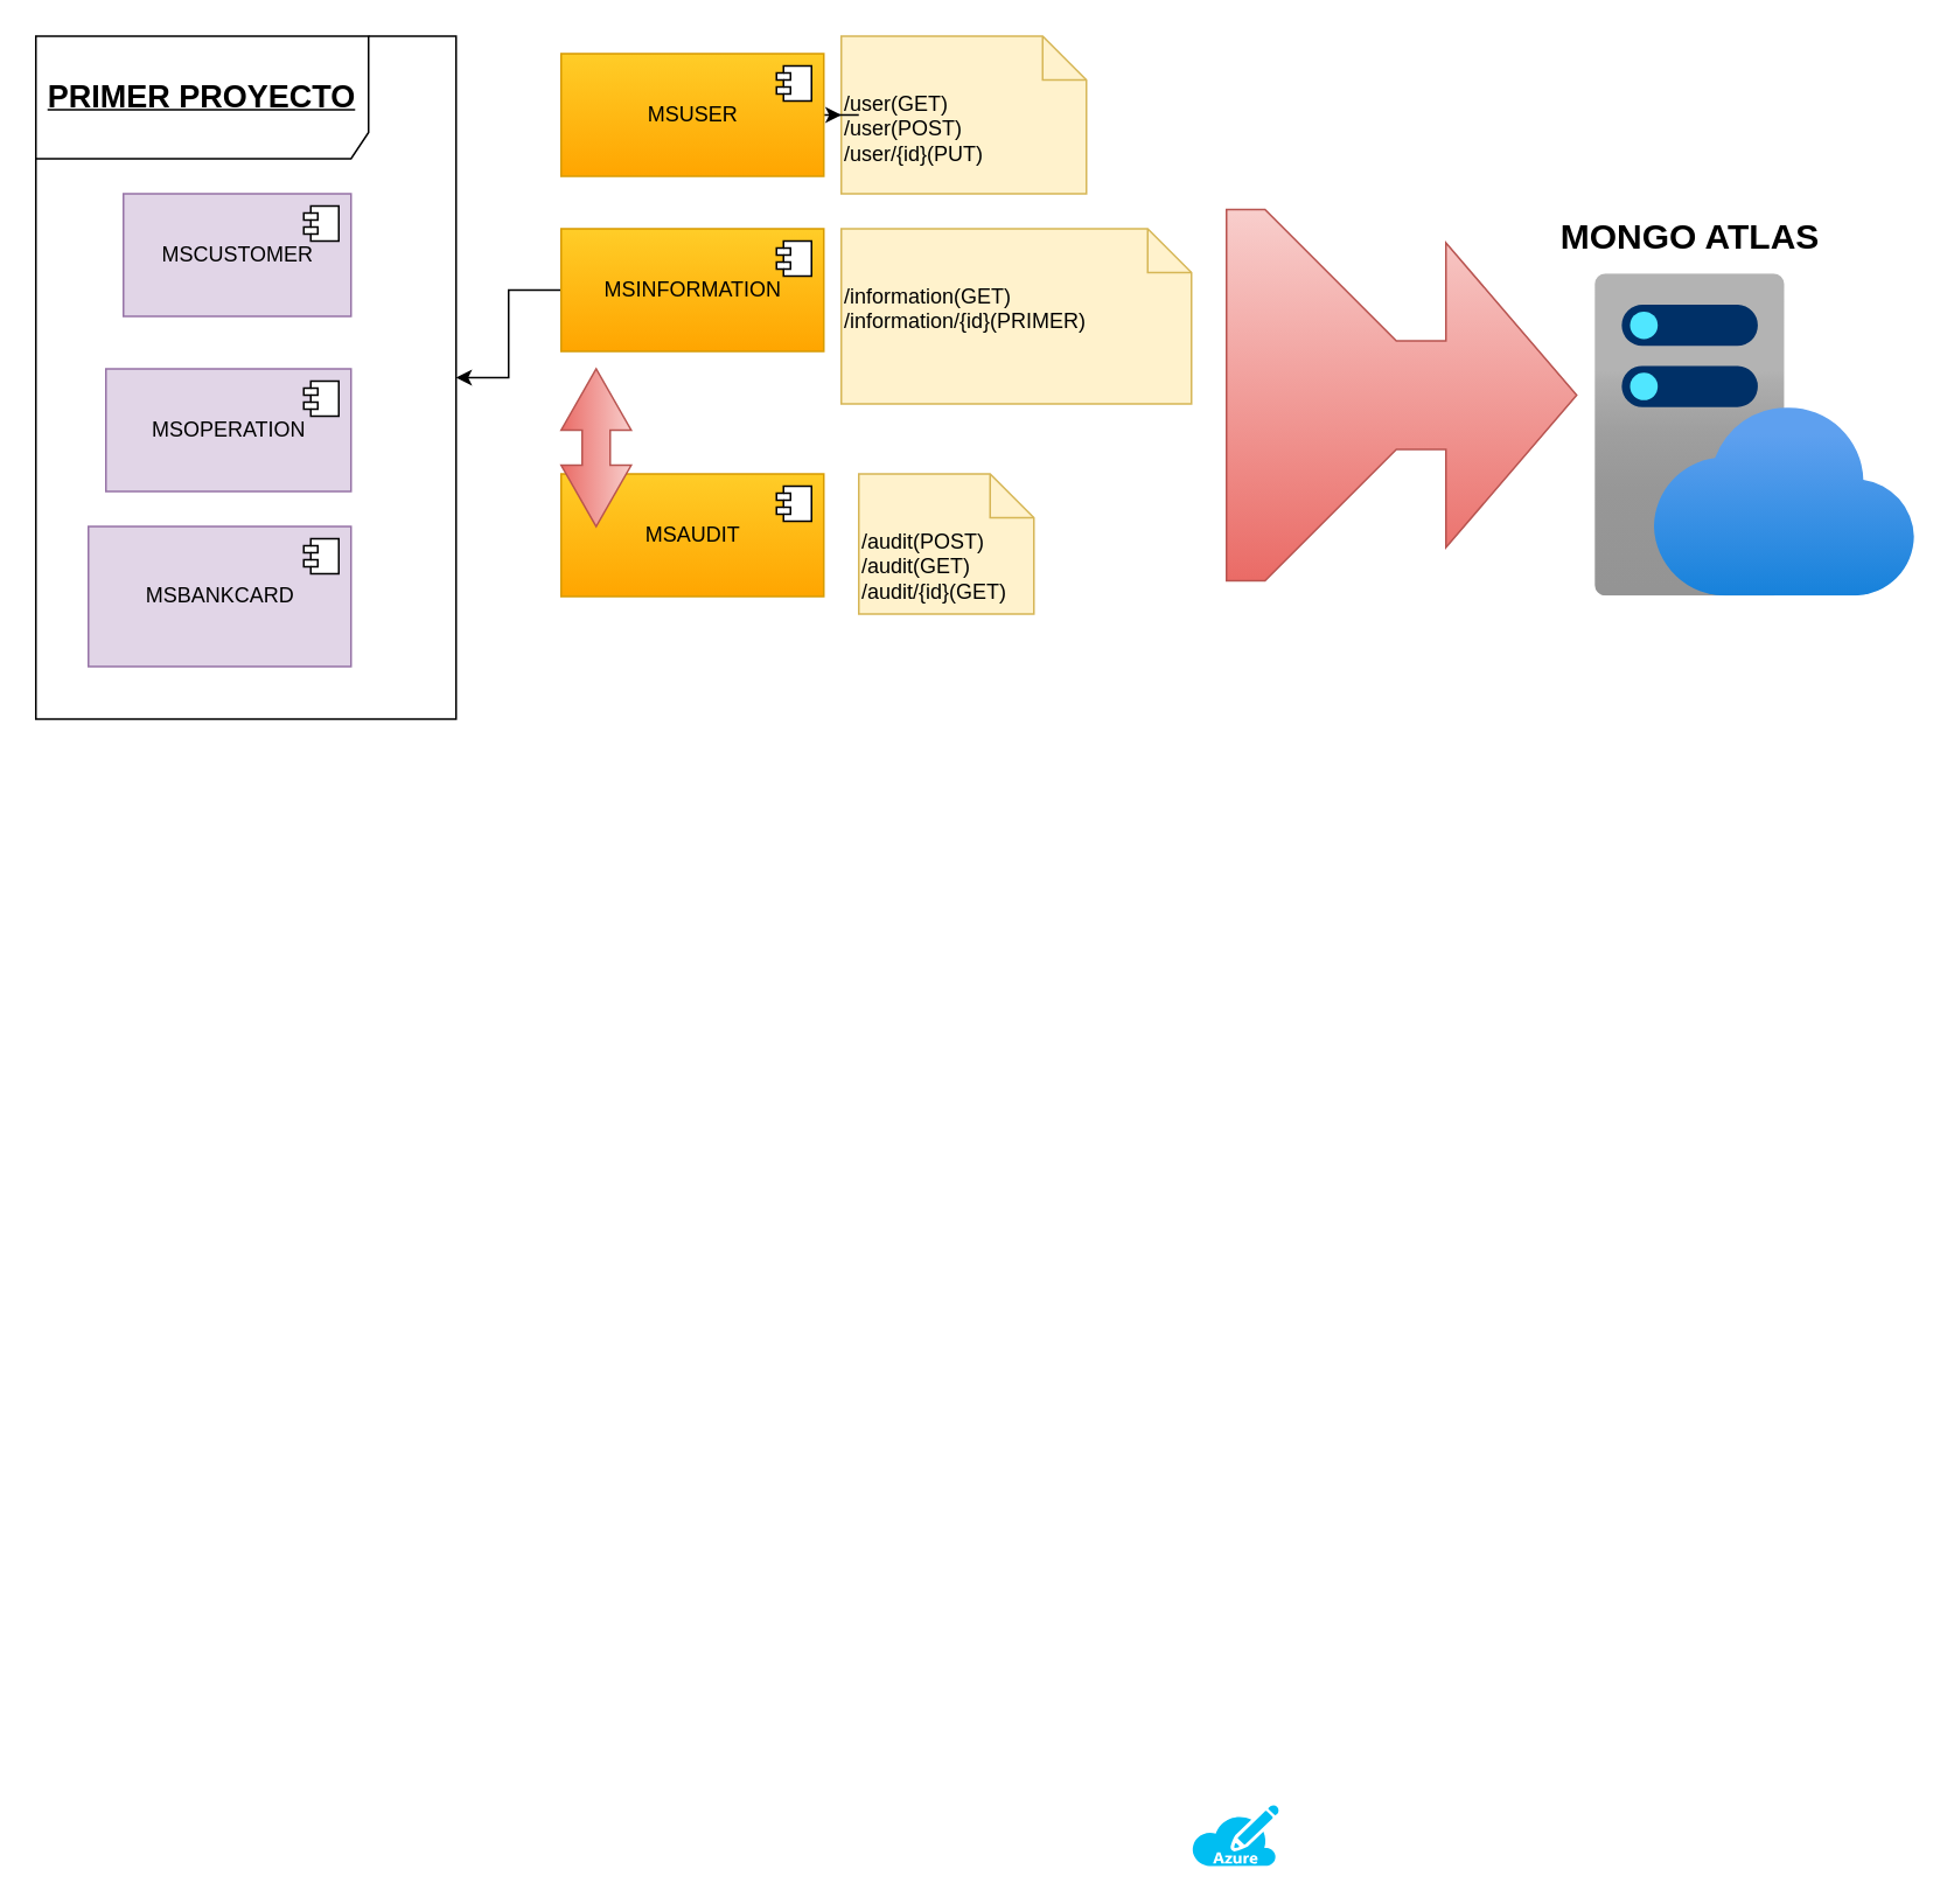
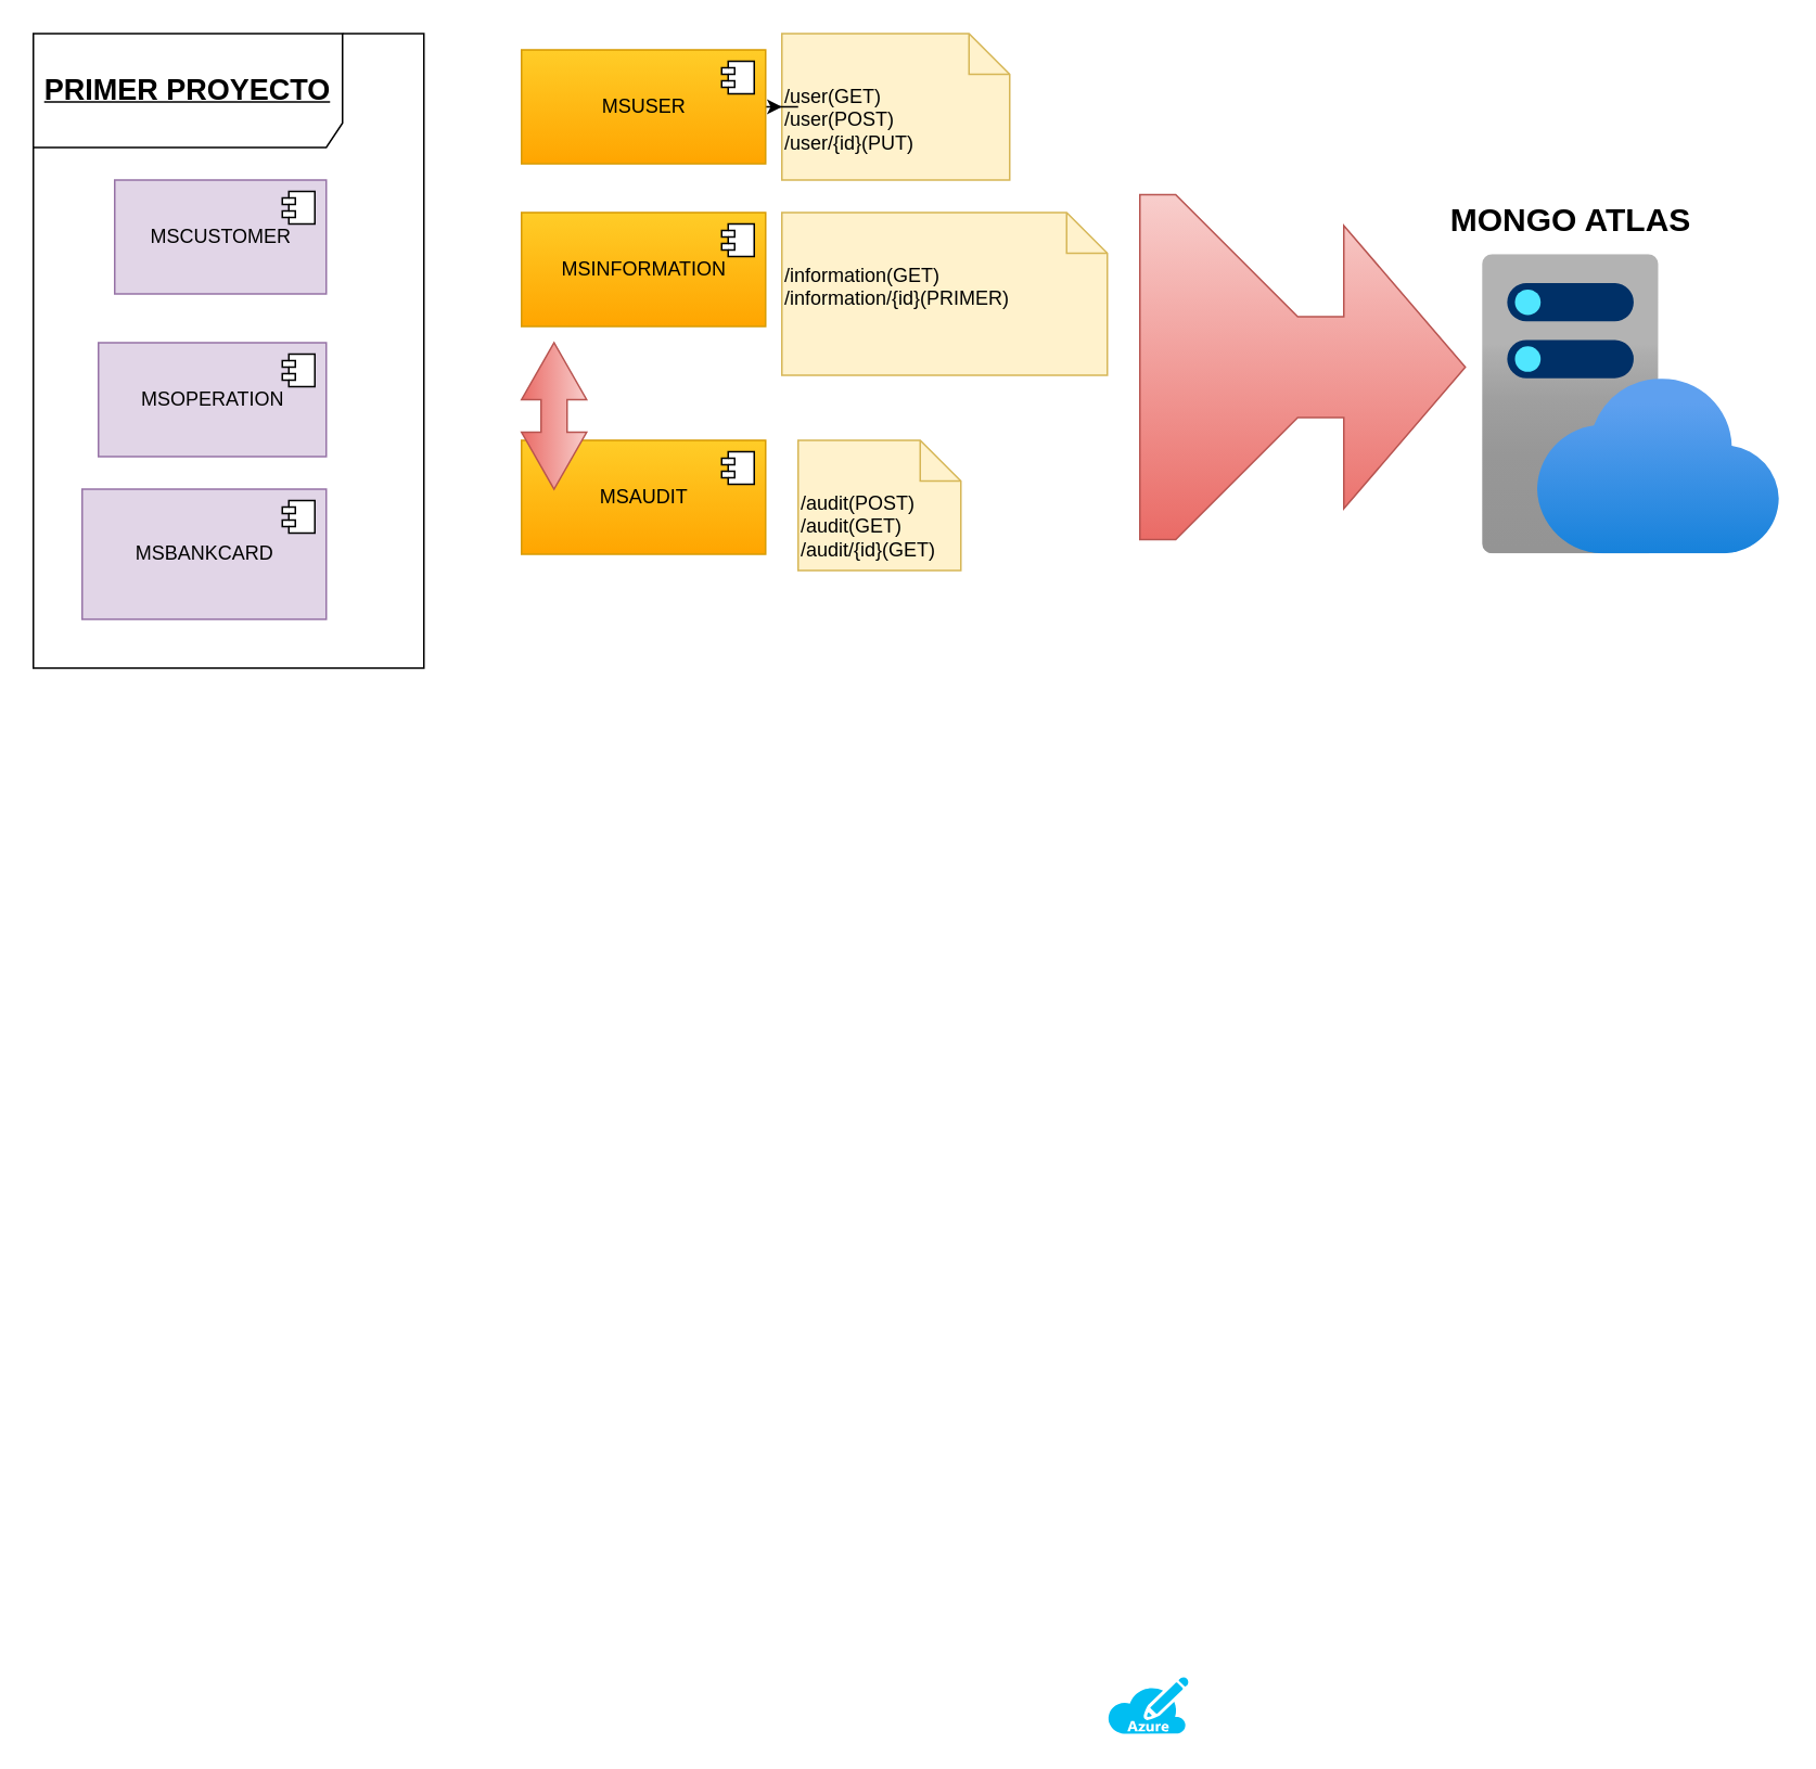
  <mxCell id="0" />
  <mxCell id="1" parent="0" />
  <mxCell id="2" value="" style="verticalLabelPosition=bottom;html=1;verticalAlign=top;align=center;strokeColor=none;fillColor=#00BEF2;shape=mxgraph.azure.azure_subscription;" parent="1" vertex="1"><mxGeometry x="680" y="1030" width="50" height="35" as="geometry" /></mxCell>
  <mxCell id="3" value="MSCUSTOMER" style="html=1;dropTarget=0;fillColor=#e1d5e7;strokeColor=#9673a6;" parent="1" vertex="1"><mxGeometry x="70" y="110" width="130" height="70" as="geometry" /></mxCell>
  <mxCell id="4" value="" style="shape=module;jettyWidth=8;jettyHeight=4;" parent="3" vertex="1"><mxGeometry x="1" width="20" height="20" relative="1" as="geometry"><mxPoint x="-27" y="7" as="offset" /></mxGeometry></mxCell>
  <mxCell id="5" value="MSOPERATION" style="html=1;dropTarget=0;fillColor=#e1d5e7;strokeColor=#9673a6;" parent="1" vertex="1"><mxGeometry x="60" y="210" width="140" height="70" as="geometry" /></mxCell>
  <mxCell id="6" value="" style="shape=module;jettyWidth=8;jettyHeight=4;" parent="5" vertex="1"><mxGeometry x="1" width="20" height="20" relative="1" as="geometry"><mxPoint x="-27" y="7" as="offset" /></mxGeometry></mxCell>
  <mxCell id="7" value="&lt;span style=&quot;background-color: initial;&quot;&gt;/user&lt;/span&gt;&lt;span style=&quot;background-color: initial; border-color: var(--border-color);&quot;&gt;(GET)&lt;br&gt;&lt;/span&gt;/user&lt;span style=&quot;border-color: var(--border-color); background-color: initial;&quot;&gt;(POST)&lt;br&gt;&lt;/span&gt;/user/{id}(PUT)&lt;br&gt;&lt;div style=&quot;border-color: var(--border-color);&quot;&gt;&lt;/div&gt;" style="shape=note2;boundedLbl=1;whiteSpace=wrap;html=1;size=25;verticalAlign=top;align=left;fillColor=#fff2cc;strokeColor=#d6b656;" parent="1" vertex="1"><mxGeometry x="480" y="20" width="140" height="90" as="geometry" /></mxCell>
  <mxCell id="8" value="MSBANKCARD" style="html=1;dropTarget=0;fillColor=#e1d5e7;strokeColor=#9673a6;" parent="1" vertex="1"><mxGeometry x="50" y="300" width="150" height="80" as="geometry" /></mxCell>
  <mxCell id="9" value="" style="shape=module;jettyWidth=8;jettyHeight=4;" parent="8" vertex="1"><mxGeometry x="1" width="20" height="20" relative="1" as="geometry"><mxPoint x="-27" y="7" as="offset" /></mxGeometry></mxCell>
  <mxCell id="10" value="&lt;font style=&quot;font-size: 18px;&quot;&gt;&lt;b&gt;&lt;u&gt;PRIMER PROYECTO&lt;/u&gt;&lt;/b&gt;&lt;/font&gt;" style="shape=umlFrame;whiteSpace=wrap;html=1;pointerEvents=0;width=190;height=70;fillColor=none;" vertex="1" parent="1"><mxGeometry x="20" y="20" width="240" height="390" as="geometry" /></mxCell>
  <mxCell id="11" value="" style="edgeStyle=orthogonalEdgeStyle;rounded=0;orthogonalLoop=1;jettySize=auto;html=1;fontSize=20;" edge="1" parent="1" source="12" target="7"><mxGeometry relative="1" as="geometry" /></mxCell>
  <mxCell id="12" value="MSUSER" style="html=1;dropTarget=0;fillColor=#ffcd28;strokeColor=#d79b00;gradientColor=#ffa500;" vertex="1" parent="1"><mxGeometry x="320" y="30" width="150" height="70" as="geometry" /></mxCell>
  <mxCell id="13" value="" style="shape=module;jettyWidth=8;jettyHeight=4;" vertex="1" parent="12"><mxGeometry x="1" width="20" height="20" relative="1" as="geometry"><mxPoint x="-27" y="7" as="offset" /></mxGeometry></mxCell>
- <mxCell id="14" value="" style="edgeStyle=orthogonalEdgeStyle;rounded=0;orthogonalLoop=1;jettySize=auto;html=1;fontSize=20;" edge="1" parent="1" source="15" target="10"><mxGeometry relative="1" as="geometry"><Array as="points"><mxPoint y="165" x="290" /><mxPoint y="215" x="290" /></Array></mxGeometry></mxCell>
  <mxCell id="15" value="MSINFORMATION" style="html=1;dropTarget=0;fillColor=#ffcd28;strokeColor=#d79b00;gradientColor=#ffa500;" vertex="1" parent="1"><mxGeometry x="320" y="130" width="150" height="70" as="geometry" /></mxCell>
  <mxCell id="16" value="" style="shape=module;jettyWidth=8;jettyHeight=4;" vertex="1" parent="15"><mxGeometry x="1" width="20" height="20" relative="1" as="geometry"><mxPoint x="-27" y="7" as="offset" /></mxGeometry></mxCell>
  <mxCell id="17" value="MSAUDIT" style="html=1;dropTarget=0;fillColor=#ffcd28;strokeColor=#d79b00;gradientColor=#ffa500;" vertex="1" parent="1"><mxGeometry x="320" y="270" width="150" height="70" as="geometry" /></mxCell>
  <mxCell id="18" value="" style="shape=module;jettyWidth=8;jettyHeight=4;" vertex="1" parent="17"><mxGeometry x="1" width="20" height="20" relative="1" as="geometry"><mxPoint x="-27" y="7" as="offset" /></mxGeometry></mxCell>
  <mxCell id="19" value="" style="html=1;shadow=0;dashed=0;align=center;verticalAlign=middle;shape=mxgraph.arrows2.tailedArrow;dy1=31;dx1=74.67;notch=0;arrowHead=56;dx2=22;dy2=106;fontSize=18;direction=east;fillColor=#f8cecc;gradientColor=#ea6b66;strokeColor=#b85450;" vertex="1" parent="1"><mxGeometry x="700" y="50" width="200" height="350" as="geometry" /></mxCell>
  <mxCell id="20" value="" style="aspect=fixed;html=1;points=[];align=center;image;fontSize=12;image=img/lib/azure2/app_services/App_Service_Plans.svg;" vertex="1" parent="1"><mxGeometry x="910" y="156" width="184" height="184" as="geometry" /></mxCell>
  <mxCell id="21" value="MONGO ATLAS" style="text;strokeColor=none;fillColor=none;spacingLeft=4;spacingRight=4;overflow=hidden;rotatable=0;points=[[0,0.5],[1,0.5]];portConstraint=eastwest;fontSize=20;arcSize=20;fontStyle=1;align=center;" vertex="1" parent="1"><mxGeometry x="880" y="116" width="170" height="30" as="geometry" /></mxCell>
  <mxCell id="22" value="/information&lt;span style=&quot;border-color: var(--border-color); background-color: initial;&quot;&gt;(GET)&lt;br&gt;/information/{id}&lt;span style=&quot;border-color: var(--border-color); background-color: initial;&quot;&gt;(PRIMER)&lt;br style=&quot;border-color: var(--border-color);&quot;&gt;&lt;/span&gt;&lt;/span&gt;&lt;div style=&quot;border-color: var(--border-color);&quot;&gt;&lt;/div&gt;" style="shape=note2;boundedLbl=1;whiteSpace=wrap;html=1;size=25;verticalAlign=top;align=left;fillColor=#fff2cc;strokeColor=#d6b656;" vertex="1" parent="1"><mxGeometry x="480" y="130" width="200" height="100" as="geometry" /></mxCell>
  <mxCell id="23" value="/audit(POST)&lt;br style=&quot;border-color: var(--border-color);&quot;&gt;&lt;div style=&quot;border-color: var(--border-color);&quot;&gt;/&lt;span style=&quot;border-color: var(--border-color); background-color: initial;&quot;&gt;audit(GET)&lt;/span&gt;&lt;/div&gt;&lt;div style=&quot;border-color: var(--border-color);&quot;&gt;/audit/{id}(GET)&lt;/div&gt;" style="shape=note2;boundedLbl=1;whiteSpace=wrap;html=1;size=25;verticalAlign=top;align=left;fillColor=#fff2cc;strokeColor=#d6b656;" vertex="1" parent="1"><mxGeometry x="490" y="270" width="100" height="80" as="geometry" /></mxCell>
  <mxCell id="24" value="" style="html=1;shadow=0;dashed=0;align=center;verticalAlign=middle;shape=mxgraph.arrows2.twoWayArrow;dy=0.6;dx=35;fontSize=20;direction=south;fillColor=#f8cecc;gradientColor=#ea6b66;strokeColor=#b85450;" vertex="1" parent="1"><mxGeometry x="320" y="210" width="40" height="90" as="geometry" /></mxCell>
